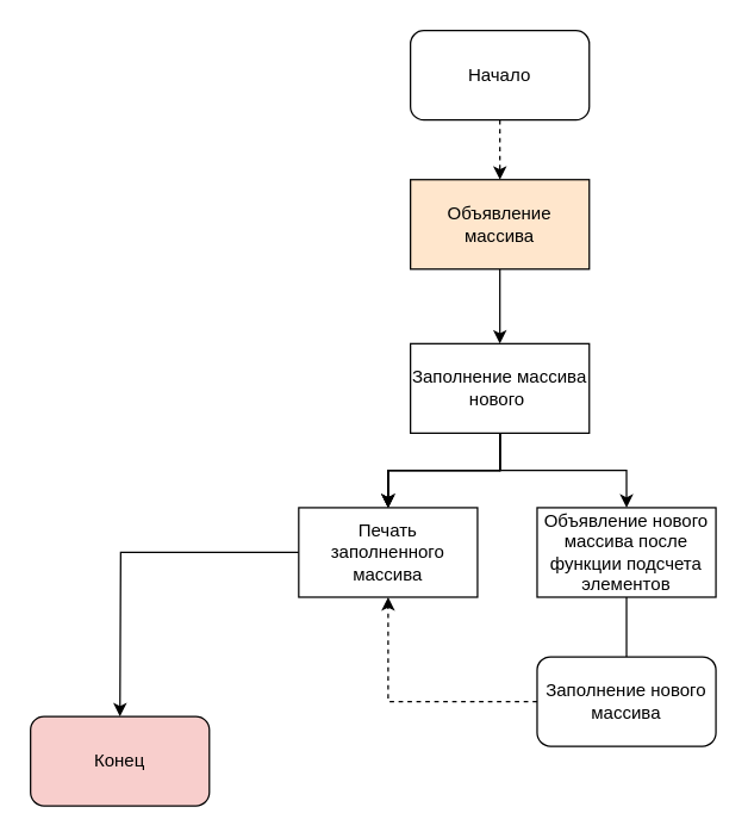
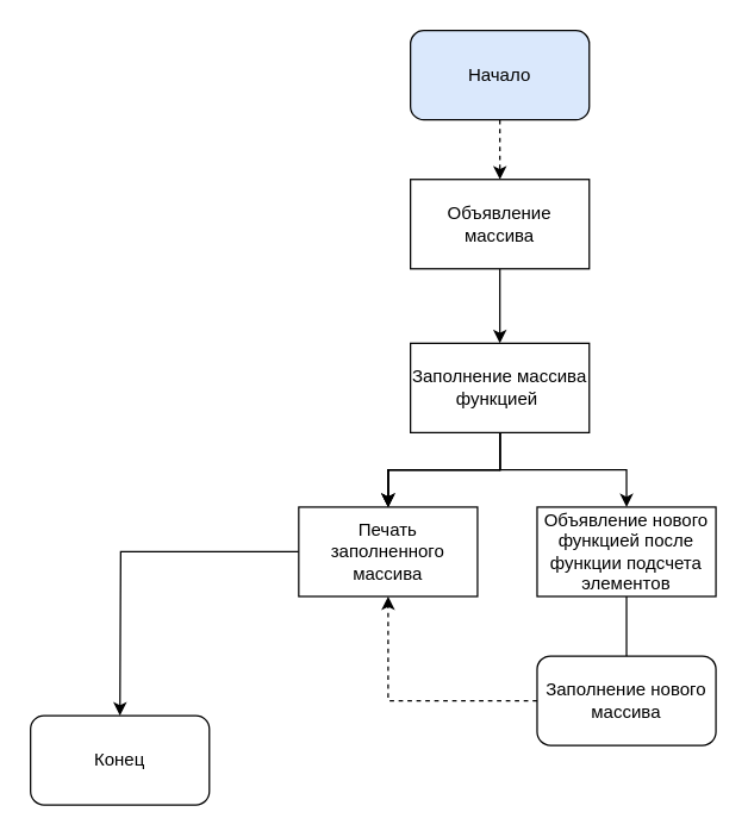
  <mxCell id="0" />
  <mxCell id="1" parent="0" />
  <mxCell id="2" value="" style="edgeStyle=orthogonalEdgeStyle;rounded=0;orthogonalLoop=1;jettySize=auto;html=1;dashed=1;" edge="1" parent="1" source="3" target="5"><mxGeometry relative="1" as="geometry" /></mxCell>
- <mxCell id="3" value="Начало" style="rounded=1;whiteSpace=wrap;html=1;" vertex="1" parent="1"><mxGeometry x="275" y="20" width="120" height="60" as="geometry" /></mxCell>
+ <mxCell id="3" value="Начало" style="rounded=1;whiteSpace=wrap;html=1;fillColor=#dae8fc;" vertex="1" parent="1"><mxGeometry x="275" y="20" width="120" height="60" as="geometry" /></mxCell>
  <mxCell id="4" value="" style="edgeStyle=orthogonalEdgeStyle;rounded=0;orthogonalLoop=1;jettySize=auto;html=1;" edge="1" parent="1" source="5" target="11"><mxGeometry relative="1" as="geometry" /></mxCell>
- <mxCell id="5" value="Объявление массива" style="rounded=0;whiteSpace=wrap;html=1;fillColor=#ffe6cc;" vertex="1" parent="1"><mxGeometry x="275" y="120" width="120" height="60" as="geometry" /></mxCell>
+ <mxCell id="5" value="Объявление массива" style="rounded=0;whiteSpace=wrap;html=1;" vertex="1" parent="1"><mxGeometry x="275" y="120" width="120" height="60" as="geometry" /></mxCell>
  <mxCell id="6" value="" style="edgeStyle=orthogonalEdgeStyle;rounded=0;orthogonalLoop=1;jettySize=auto;html=1;" edge="1" parent="1" source="11" target="13"><mxGeometry relative="1" as="geometry" /></mxCell>
  <mxCell id="7" value="" style="edgeStyle=orthogonalEdgeStyle;rounded=0;orthogonalLoop=1;jettySize=auto;html=1;" edge="1" parent="1" source="11" target="13"><mxGeometry relative="1" as="geometry" /></mxCell>
  <mxCell id="8" value="" style="edgeStyle=orthogonalEdgeStyle;rounded=0;orthogonalLoop=1;jettySize=auto;html=1;" edge="1" parent="1" source="11" target="13"><mxGeometry relative="1" as="geometry" /></mxCell>
  <mxCell id="9" value="" style="edgeStyle=orthogonalEdgeStyle;rounded=0;orthogonalLoop=1;jettySize=auto;html=1;" edge="1" parent="1" source="11" target="13"><mxGeometry relative="1" as="geometry" /></mxCell>
  <mxCell id="10" value="" style="edgeStyle=orthogonalEdgeStyle;rounded=0;orthogonalLoop=1;jettySize=auto;html=1;" edge="1" parent="1" source="11" target="15"><mxGeometry relative="1" as="geometry" /></mxCell>
- <mxCell id="11" value="Заполнение массива нового&amp;nbsp;" style="whiteSpace=wrap;html=1;rounded=0;" vertex="1" parent="1"><mxGeometry x="275" y="230" width="120" height="60" as="geometry" /></mxCell>
+ <mxCell id="11" value="Заполнение массива функцией&amp;nbsp;" style="whiteSpace=wrap;html=1;rounded=0;" vertex="1" parent="1"><mxGeometry x="275" y="230" width="120" height="60" as="geometry" /></mxCell>
  <mxCell id="12" value="" style="edgeStyle=orthogonalEdgeStyle;rounded=0;orthogonalLoop=1;jettySize=auto;html=1;" edge="1" parent="1" source="13"><mxGeometry relative="1" as="geometry"><mxPoint x="80" y="480" as="targetPoint" /></mxGeometry></mxCell>
  <mxCell id="13" value="Печать заполненного массива" style="whiteSpace=wrap;html=1;rounded=0;" vertex="1" parent="1"><mxGeometry x="200" y="340" width="120" height="60" as="geometry" /></mxCell>
  <mxCell id="14" value="" style="edgeStyle=orthogonalEdgeStyle;rounded=0;orthogonalLoop=1;jettySize=auto;html=1;endArrow=none;" edge="1" parent="1" source="15" target="17"><mxGeometry relative="1" as="geometry" /></mxCell>
- <mxCell id="15" value="Объявление нового массива после функции подсчета элементов" style="whiteSpace=wrap;html=1;rounded=0;" vertex="1" parent="1"><mxGeometry x="360" y="340" width="120" height="60" as="geometry" /></mxCell>
+ <mxCell id="15" value="Объявление нового функцией после функции подсчета элементов" style="whiteSpace=wrap;html=1;rounded=0;" vertex="1" parent="1"><mxGeometry x="360" y="340" width="120" height="60" as="geometry" /></mxCell>
  <mxCell id="16" style="edgeStyle=orthogonalEdgeStyle;rounded=0;orthogonalLoop=1;jettySize=auto;html=1;entryX=0.5;entryY=1;entryDx=0;entryDy=0;dashed=1;" edge="1" parent="1" source="17" target="13"><mxGeometry relative="1" as="geometry" /></mxCell>
  <mxCell id="17" value="Заполнение нового массива" style="whiteSpace=wrap;html=1;rounded=1;" vertex="1" parent="1"><mxGeometry x="360" y="440" width="120" height="60" as="geometry" /></mxCell>
- <mxCell id="18" value="Конец" style="rounded=1;whiteSpace=wrap;html=1;fillColor=#f8cecc;" vertex="1" parent="1"><mxGeometry x="20" y="480" width="120" height="60" as="geometry" /></mxCell>
+ <mxCell id="18" value="Конец" style="rounded=1;whiteSpace=wrap;html=1;" vertex="1" parent="1"><mxGeometry x="20" y="480" width="120" height="60" as="geometry" /></mxCell>
